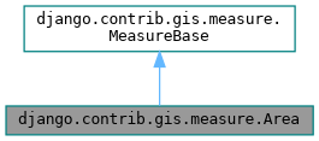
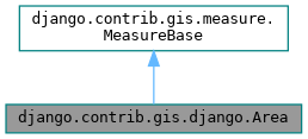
  digraph {
    fontname="DejaVu Sans Mono"
    node [color=teal fontname="DejaVu Sans Mono" fontsize=10 shape=box style=filled]
-   n1 [fillcolor=grey60 fontcolor=black height=0.2 label="django.contrib.gis.measure.Area" width=0.4]
+   n1 [fillcolor=grey60 fontcolor=black height=0.2 label="django.contrib.gis.django.Area" width=0.4]
    n2 [fillcolor=white height=0.2 label="django.contrib.gis.measure.\lMeasureBase" width=0.4]
    n2 -> n1 [color=steelblue1 dir=back fontname="DejaVu Sans Mono" fontsize=10 labelfontname=Helvetica labelfontsize=10 style=solid]
  }
